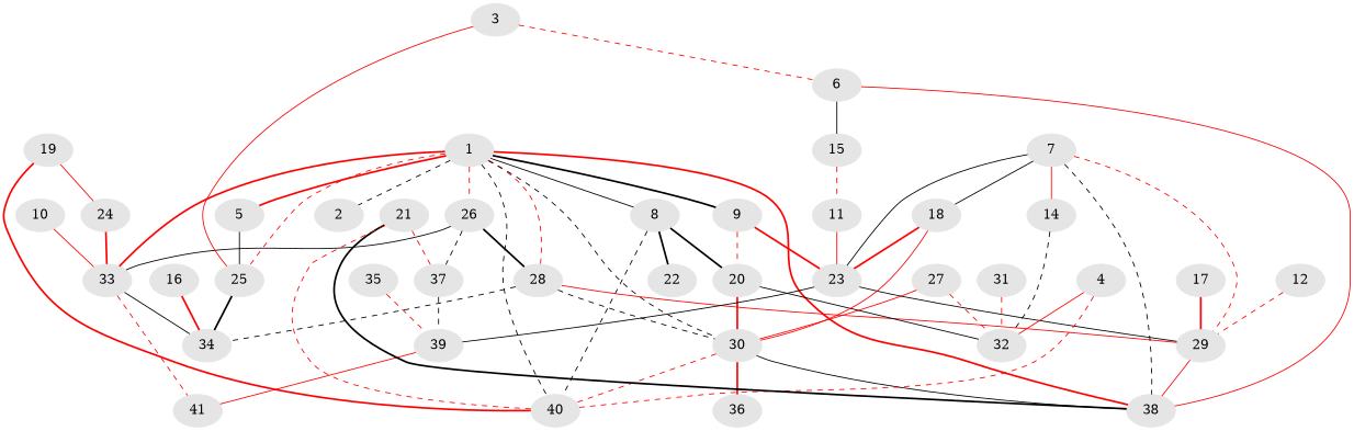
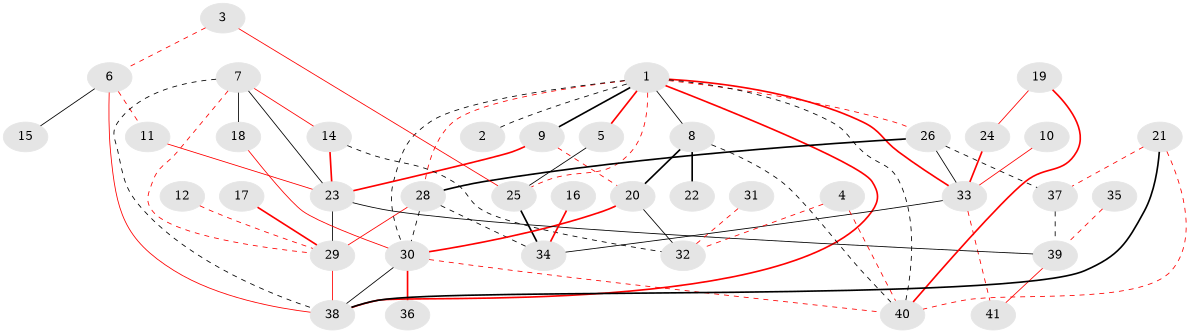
  graph {
    node [color=gray90 style=filled]
    edge [color=red style=dashed weight=1.0]
    1
    2
    5
    8
    9
    25
    26
    28
    30
    33
    38
    40
    20
    22
    23
    34
    37
    29
    36
    41
    3
    6
    11
    15
    4
    32
    7
    14
    18
    39
    10
    12
    16
    17
    19
    24
    21
-   27
    31
    35
    1 -- 2 [color=black weight=2.0]
    1 -- 5 [style=bold]
    1 -- 8 [color=black style=solid]
    1 -- 9 [color=black style=bold]
    1 -- 25 [weight=2.0]
    1 -- 26
    1 -- 28
    1 -- 30 [color=black]
    1 -- 33 [style=bold]
    1 -- 38 [style=bold]
    1 -- 40 [color=black]
    5 -- 25 [color=black style=solid]
    8 -- 40 [color=black]
    8 -- 20 [color=black style=bold]
    8 -- 22 [color=black style=bold]
    9 -- 20
    9 -- 23 [style=bold]
    25 -- 34 [color=black style=bold]
    26 -- 28 [color=black style=bold]
    26 -- 33 [color=black style=solid]
    26 -- 37 [color=black]
    28 -- 30 [color=black]
    28 -- 34 [color=black]
    28 -- 29 [style=solid]
    30 -- 38 [color=black style=solid]
    30 -- 40
    30 -- 36 [style=bold]
    33 -- 34 [color=black style=solid]
    33 -- 41
    20 -- 30 [style=bold]
    20 -- 32 [color=black style=solid]
    23 -- 29 [color=black style=solid weight=2.0]
    23 -- 39 [color=black style=solid weight=2.0]
    37 -- 39 [color=black]
    29 -- 38 [style=solid weight=2.0]
    3 -- 25 [style=solid]
    3 -- 6
    6 -- 38 [style=solid]
-   15 -- 11
+   6 -- 11
    6 -- 15 [color=black style=solid]
    11 -- 23 [style=solid]
    4 -- 40
-   4 -- 32 [style=solid]
+   4 -- 32
    7 -- 38 [color=black]
    7 -- 23 [color=black style=solid]
    7 -- 29
    7 -- 14 [style=solid]
    7 -- 18 [color=black style=solid]
    14 -- 32 [color=black]
    18 -- 30 [style=solid]
-   18 -- 23 [style=bold]
+   14 -- 23 [style=bold]
    39 -- 41 [style=solid]
    10 -- 33 [style=solid]
    12 -- 29
    16 -- 34 [style=bold]
    17 -- 29 [style=bold]
    19 -- 40 [style=bold]
    19 -- 24 [style=solid]
    24 -- 33 [style=bold]
    21 -- 38 [color=black style=bold]
    21 -- 40
    21 -- 37
-   27 -- 30 [style=solid]
-   27 -- 32
    31 -- 32
    35 -- 39
  }
